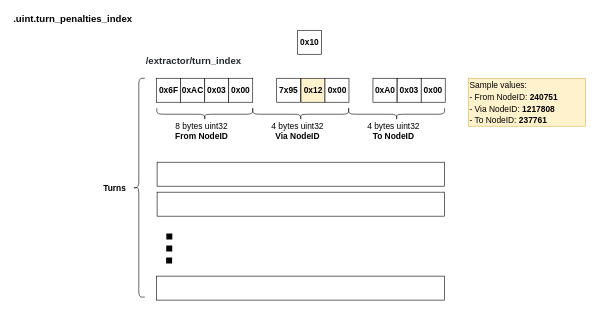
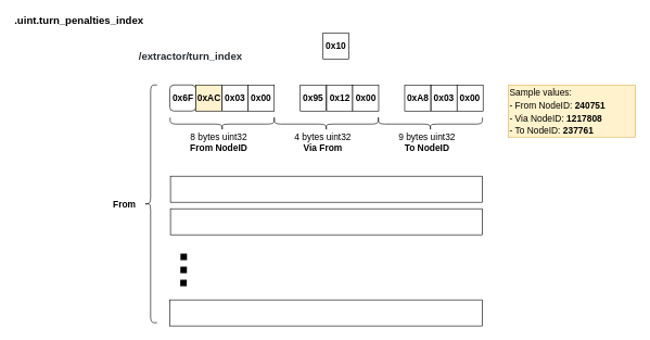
  <mxCell id="0" />
  <mxCell id="1" parent="0" />
  <mxCell id="2" value=".uint.turn_penalties_index" style="text;html=1;strokeColor=none;fillColor=none;align=left;verticalAlign=middle;whiteSpace=wrap;rounded=0;fontSize=16;fontStyle=1" parent="1" vertex="1"><mxGeometry x="20" y="20" width="245" height="20" as="geometry" /></mxCell>
- <mxCell id="3" value="&lt;span style=&quot;color: rgb(36 , 41 , 46)&quot;&gt;/extractor/turn_index&lt;/span&gt;" style="text;html=1;strokeColor=none;fillColor=none;align=left;verticalAlign=middle;whiteSpace=wrap;rounded=0;fontSize=16;fontStyle=1" parent="1" vertex="1"><mxGeometry x="241" y="90" width="245" height="20" as="geometry" /></mxCell>
- <mxCell id="4" value="0x6F" style="rounded=0;whiteSpace=wrap;html=1;fontStyle=1;fontSize=14;" parent="1" vertex="1"><mxGeometry x="260.5" y="130" width="40" height="40" as="geometry" /></mxCell>
- <mxCell id="5" value="0xAC" style="rounded=0;whiteSpace=wrap;html=1;fontStyle=1;fontSize=14;" parent="1" vertex="1"><mxGeometry x="300.5" y="130" width="40" height="40" as="geometry" /></mxCell>
+ <mxCell id="3" value="&lt;span style=&quot;color: rgb(36 , 41 , 46)&quot;&gt;/extractor/turn_index&lt;/span&gt;" style="text;html=1;strokeColor=none;fillColor=none;align=left;verticalAlign=middle;whiteSpace=wrap;rounded=0;fontSize=16;fontStyle=1" parent="1" vertex="1"><mxGeometry x="211" y="75" width="245" height="20" as="geometry" /></mxCell>
+ <mxCell id="4" value="0x6F" style="whiteSpace=wrap;html=1;fontStyle=1;fontSize=14;rounded=1;" parent="1" vertex="1"><mxGeometry x="260.5" y="130" width="40" height="40" as="geometry" /></mxCell>
+ <mxCell id="5" value="0xAC" style="rounded=0;whiteSpace=wrap;html=1;fontStyle=1;fontSize=14;fillColor=#fff2cc;" parent="1" vertex="1"><mxGeometry x="300.5" y="130" width="40" height="40" as="geometry" /></mxCell>
  <mxCell id="6" value="" style="shape=curlyBracket;whiteSpace=wrap;html=1;rounded=1;fontSize=14;rotation=-90;" parent="1" vertex="1"><mxGeometry x="331" y="110" width="20" height="160" as="geometry" /></mxCell>
  <mxCell id="7" value="8 bytes uint32&lt;br&gt;&lt;b&gt;From NodeID&lt;br&gt;&lt;/b&gt;" style="text;html=1;strokeColor=none;fillColor=none;align=center;verticalAlign=middle;whiteSpace=wrap;rounded=0;fontSize=14;" parent="1" vertex="1"><mxGeometry x="281" y="190" width="109.5" height="55" as="geometry" /></mxCell>
  <mxCell id="8" value="&lt;span style=&quot;font-size: 14px ; font-weight: 400&quot;&gt;Sample values:&lt;br&gt;- From NodeID:&amp;nbsp;&lt;/span&gt;&lt;span style=&quot;font-size: 14px&quot;&gt;240751&lt;br&gt;&lt;/span&gt;&lt;span style=&quot;font-size: 14px&quot;&gt;&lt;span style=&quot;font-weight: normal&quot;&gt;- Via NodeID: &lt;/span&gt;1217808&lt;br&gt;&lt;span style=&quot;font-weight: normal&quot;&gt;- To NodeID: &lt;/span&gt;237761&lt;br&gt;&lt;/span&gt;" style="text;html=1;strokeColor=#d6b656;fillColor=#fff2cc;align=left;verticalAlign=middle;whiteSpace=wrap;rounded=0;fontSize=16;fontStyle=1" parent="1" vertex="1"><mxGeometry x="781" y="130" width="195.25" height="80" as="geometry" /></mxCell>
  <mxCell id="9" value="" style="shape=curlyBracket;whiteSpace=wrap;html=1;rounded=1;fontSize=14;rotation=0;" parent="1" vertex="1"><mxGeometry x="221" y="130" width="20" height="365" as="geometry" /></mxCell>
  <mxCell id="10" value="" style="rounded=0;whiteSpace=wrap;html=1;" parent="1" vertex="1"><mxGeometry x="261.5" y="270" width="479.5" height="40" as="geometry" /></mxCell>
  <mxCell id="11" value="" style="rounded=0;whiteSpace=wrap;html=1;" parent="1" vertex="1"><mxGeometry x="261.5" y="320" width="479.5" height="40" as="geometry" /></mxCell>
  <mxCell id="12" value="" style="endArrow=none;dashed=1;html=1;strokeWidth=10;strokeColor=#000000;rounded=1;dashPattern=1 1;" parent="1" edge="1"><mxGeometry width="50" height="50" relative="1" as="geometry"><mxPoint x="281.5" y="439" as="sourcePoint" /><mxPoint x="281.5" y="379" as="targetPoint" /><Array as="points"><mxPoint x="282" y="389" /></Array></mxGeometry></mxCell>
- <mxCell id="13" value="&lt;b&gt;Turns&lt;br&gt;&lt;/b&gt;" style="text;html=1;strokeColor=none;fillColor=none;align=center;verticalAlign=middle;whiteSpace=wrap;rounded=0;fontSize=14;" parent="1" vertex="1"><mxGeometry x="151" y="297.5" width="80" height="30" as="geometry" /></mxCell>
+ <mxCell id="13" value="&lt;b&gt;From&lt;br&gt;&lt;/b&gt;" style="text;html=1;strokeColor=none;fillColor=none;align=center;verticalAlign=middle;whiteSpace=wrap;rounded=0;fontSize=14;" parent="1" vertex="1"><mxGeometry x="151" y="297.5" width="80" height="30" as="geometry" /></mxCell>
  <mxCell id="14" value="" style="rounded=0;whiteSpace=wrap;html=1;" parent="1" vertex="1"><mxGeometry x="260.5" y="460" width="480.5" height="40" as="geometry" /></mxCell>
  <mxCell id="15" value="0x03" style="rounded=0;whiteSpace=wrap;html=1;fontStyle=1;fontSize=14;" vertex="1" parent="1"><mxGeometry x="341" y="130" width="40" height="40" as="geometry" /></mxCell>
  <mxCell id="16" value="0x00" style="rounded=0;whiteSpace=wrap;html=1;fontStyle=1;fontSize=14;" vertex="1" parent="1"><mxGeometry x="381" y="130" width="40" height="40" as="geometry" /></mxCell>
  <mxCell id="17" value="0x10" style="rounded=0;whiteSpace=wrap;html=1;fontStyle=1;fontSize=14;" vertex="1" parent="1"><mxGeometry x="496" y="50" width="40" height="40" as="geometry" /></mxCell>
- <mxCell id="18" value="7x95" style="rounded=0;whiteSpace=wrap;html=1;fontStyle=1;fontSize=14;" vertex="1" parent="1"><mxGeometry x="461" y="130" width="40" height="40" as="geometry" /></mxCell>
- <mxCell id="19" value="0x12" style="rounded=0;whiteSpace=wrap;html=1;fontStyle=1;fontSize=14;fillColor=#fff2cc;" vertex="1" parent="1"><mxGeometry x="501.5" y="130" width="40" height="40" as="geometry" /></mxCell>
+ <mxCell id="18" value="0x95" style="rounded=0;whiteSpace=wrap;html=1;fontStyle=1;fontSize=14;" vertex="1" parent="1"><mxGeometry x="461" y="130" width="40" height="40" as="geometry" /></mxCell>
+ <mxCell id="19" value="0x12" style="rounded=0;whiteSpace=wrap;html=1;fontStyle=1;fontSize=14;" vertex="1" parent="1"><mxGeometry x="501.5" y="130" width="40" height="40" as="geometry" /></mxCell>
  <mxCell id="20" value="0x00" style="rounded=0;whiteSpace=wrap;html=1;fontStyle=1;fontSize=14;" vertex="1" parent="1"><mxGeometry x="541.5" y="130" width="40" height="40" as="geometry" /></mxCell>
- <mxCell id="21" value="0xA0" style="rounded=0;whiteSpace=wrap;html=1;fontStyle=1;fontSize=14;" vertex="1" parent="1"><mxGeometry x="621.5" y="130" width="40" height="40" as="geometry" /></mxCell>
+ <mxCell id="21" value="0xA8" style="rounded=0;whiteSpace=wrap;html=1;fontStyle=1;fontSize=14;" vertex="1" parent="1"><mxGeometry x="621.5" y="130" width="40" height="40" as="geometry" /></mxCell>
  <mxCell id="22" value="0x03" style="rounded=0;whiteSpace=wrap;html=1;fontStyle=1;fontSize=14;" vertex="1" parent="1"><mxGeometry x="662" y="130" width="40" height="40" as="geometry" /></mxCell>
  <mxCell id="23" value="0x00" style="rounded=0;whiteSpace=wrap;html=1;fontStyle=1;fontSize=14;" vertex="1" parent="1"><mxGeometry x="702" y="130" width="40" height="40" as="geometry" /></mxCell>
  <mxCell id="24" value="" style="shape=curlyBracket;whiteSpace=wrap;html=1;rounded=1;fontSize=14;rotation=-90;" vertex="1" parent="1"><mxGeometry x="491" y="110" width="20" height="160" as="geometry" /></mxCell>
- <mxCell id="25" value="4 bytes uint32&lt;br&gt;&lt;b&gt;Via NodeID&lt;br&gt;&lt;/b&gt;" style="text;html=1;strokeColor=none;fillColor=none;align=center;verticalAlign=middle;whiteSpace=wrap;rounded=0;fontSize=14;" vertex="1" parent="1"><mxGeometry x="441" y="190" width="109.5" height="55" as="geometry" /></mxCell>
+ <mxCell id="25" value="4 bytes uint32&lt;br&gt;&lt;b&gt;Via From&lt;br&gt;&lt;/b&gt;" style="text;html=1;strokeColor=none;fillColor=none;align=center;verticalAlign=middle;whiteSpace=wrap;rounded=0;fontSize=14;" vertex="1" parent="1"><mxGeometry x="441" y="190" width="109.5" height="55" as="geometry" /></mxCell>
  <mxCell id="26" value="" style="shape=curlyBracket;whiteSpace=wrap;html=1;rounded=1;fontSize=14;rotation=-90;" vertex="1" parent="1"><mxGeometry x="651" y="110" width="20" height="160" as="geometry" /></mxCell>
- <mxCell id="27" value="4 bytes uint32&lt;br&gt;&lt;b&gt;To NodeID&lt;br&gt;&lt;/b&gt;" style="text;html=1;strokeColor=none;fillColor=none;align=center;verticalAlign=middle;whiteSpace=wrap;rounded=0;fontSize=14;" vertex="1" parent="1"><mxGeometry x="601" y="190" width="109.5" height="55" as="geometry" /></mxCell>
+ <mxCell id="27" value="9 bytes uint32&lt;br&gt;&lt;b&gt;To NodeID&lt;br&gt;&lt;/b&gt;" style="text;html=1;strokeColor=none;fillColor=none;align=center;verticalAlign=middle;whiteSpace=wrap;rounded=0;fontSize=14;" vertex="1" parent="1"><mxGeometry x="601" y="190" width="109.5" height="55" as="geometry" /></mxCell>
